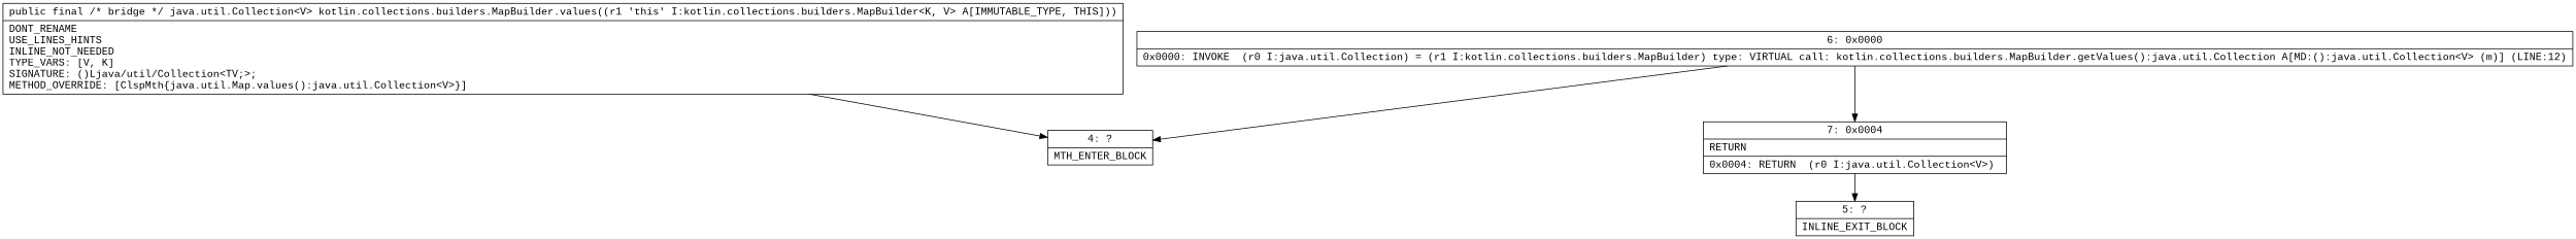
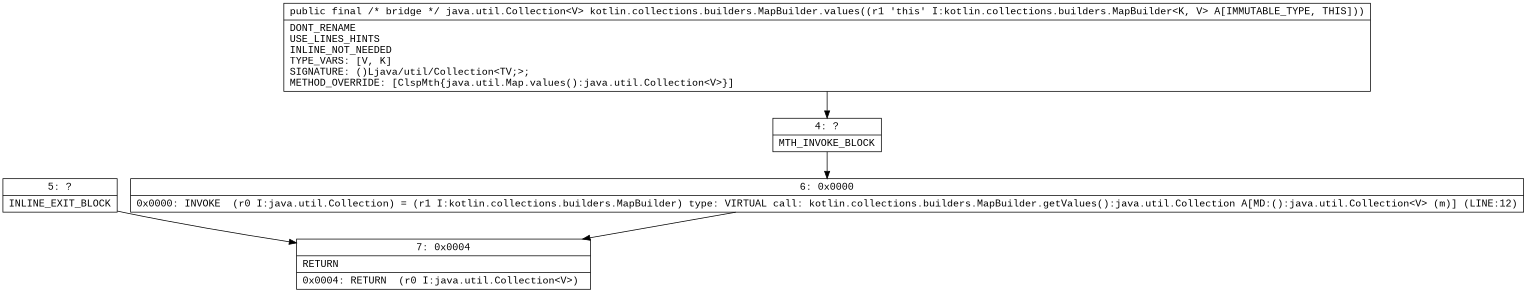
  digraph {
    fontname="Liberation Mono"
    node [fontname="Liberation Mono" shape=record]
    edge [fontname="Liberation Mono"]
-   n1 [label="{4\:\ ?|MTH_ENTER_BLOCK\l}"]
+   n1 [label="{4\:\ ?|MTH_INVOKE_BLOCK\l}"]
    n2 [label="{6\:\ 0x0000|0x0000: INVOKE  (r0 I:java.util.Collection) = (r1 I:kotlin.collections.builders.MapBuilder) type: VIRTUAL call: kotlin.collections.builders.MapBuilder.getValues():java.util.Collection A[MD:():java.util.Collection\<V\> (m)] (LINE:12)\l}"]
    n3 [label="{7\:\ 0x0004|RETURN\l|0x0004: RETURN  (r0 I:java.util.Collection\<V\>) \l}"]
    n4 [label="{5\:\ ?|INLINE_EXIT_BLOCK\l}"]
    n5 [label="{public final \/* bridge *\/ java.util.Collection\<V\> kotlin.collections.builders.MapBuilder.values((r1 'this' I:kotlin.collections.builders.MapBuilder\<K, V\> A[IMMUTABLE_TYPE, THIS]))  | DONT_RENAME\lUSE_LINES_HINTS\lINLINE_NOT_NEEDED\lTYPE_VARS: [V, K]\lSIGNATURE: ()Ljava\/util\/Collection\<TV;\>;\lMETHOD_OVERRIDE: [ClspMth\{java.util.Map.values():java.util.Collection\<V\>\}]\l}"]
-   n2 -> n1
+   n1 -> n2
    n2 -> n3
-   n3 -> n4
+   n4 -> n3
    n5 -> n1
  }
